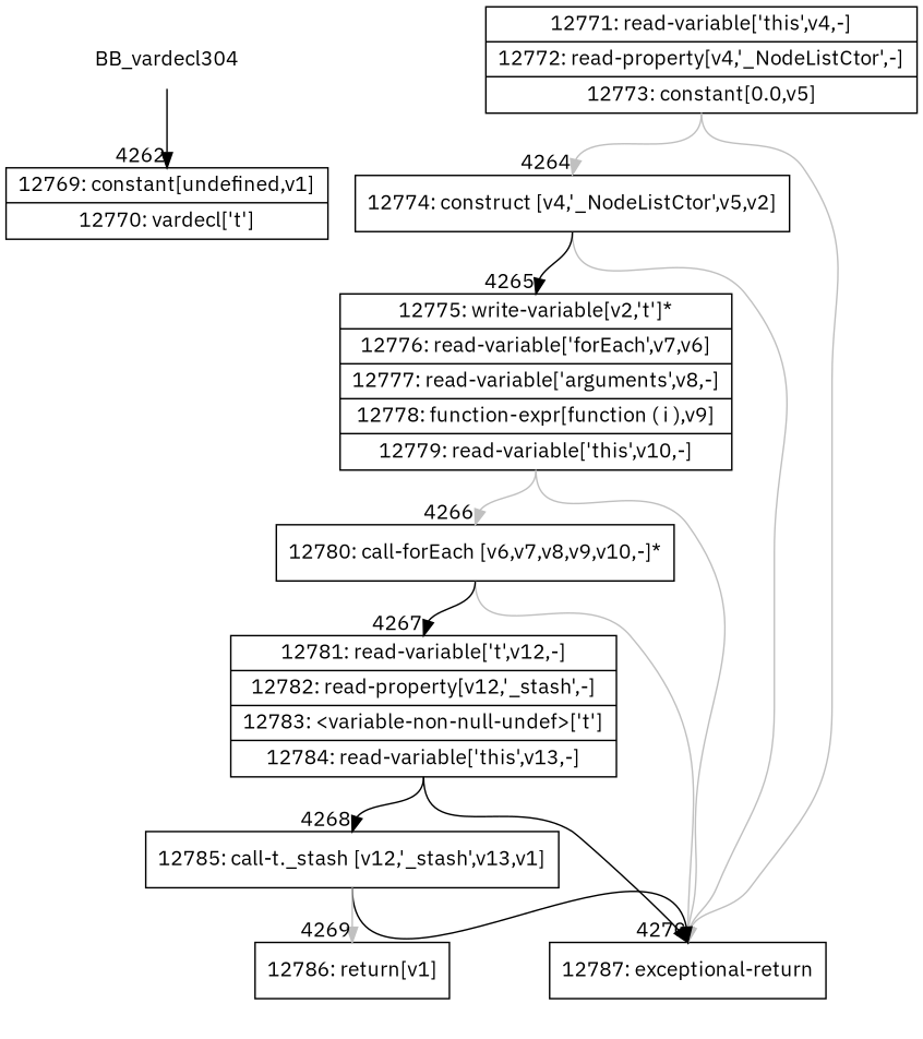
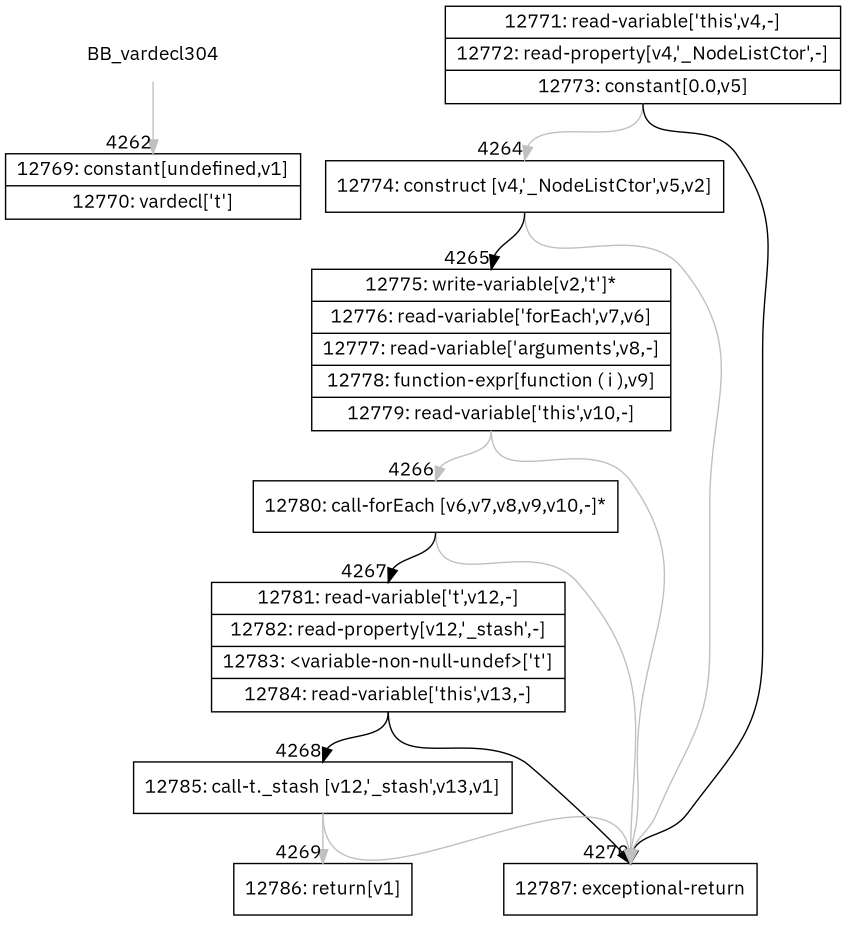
  digraph {
    fontname="IBM Plex Sans"
    rankdir=TD
    node [fontname="IBM Plex Sans" shape=record]
    edge [fontname="IBM Plex Sans" headport=n tailport=s color=gray]
    n1 [label=BB_vardecl304 shape=none]
    n2 [label="{12769: constant[undefined,v1]|12770: vardecl['t']}"]
    n3 [label="{12771: read-variable['this',v4,-]|12772: read-property[v4,'_NodeListCtor',-]|12773: constant[0.0,v5]}"]
    n4 [label="{12774: construct [v4,'_NodeListCtor',v5,v2]}"]
    n5 [label="{12787: exceptional-return}"]
    n6 [label="{12775: write-variable[v2,'t']*|12776: read-variable['forEach',v7,v6]|12777: read-variable['arguments',v8,-]|12778: function-expr[function ( i ),v9]|12779: read-variable['this',v10,-]}"]
    n7 [label="{12780: call-forEach [v6,v7,v8,v9,v10,-]*}"]
    n8 [label="{12781: read-variable['t',v12,-]|12782: read-property[v12,'_stash',-]|12783: \<variable-non-null-undef\>['t']|12784: read-variable['this',v13,-]}"]
    n9 [label="{12785: call-t._stash [v12,'_stash',v13,v1]}"]
    n10 [label="{12786: return[v1]}"]
-   n1 -> n2 [headlabel="    4262" color=""]
+   n1 -> n2 [headlabel="    4262"]
    n3 -> n4 [headlabel="      4264"]
-   n3 -> n5 [headlabel="      4270"]
+   n3 -> n5 [color=black headlabel="      4270"]
    n4 -> n5
    n4 -> n6 [headlabel="      4265" color=""]
    n6 -> n5
    n6 -> n7 [headlabel="      4266"]
    n7 -> n5
    n7 -> n8 [headlabel="      4267" color=""]
    n8 -> n5 [color=black]
    n8 -> n9 [headlabel="      4268" color=""]
-   n9 -> n5 [color=black]
+   n9 -> n5
    n9 -> n10 [headlabel="      4269"]
  }
